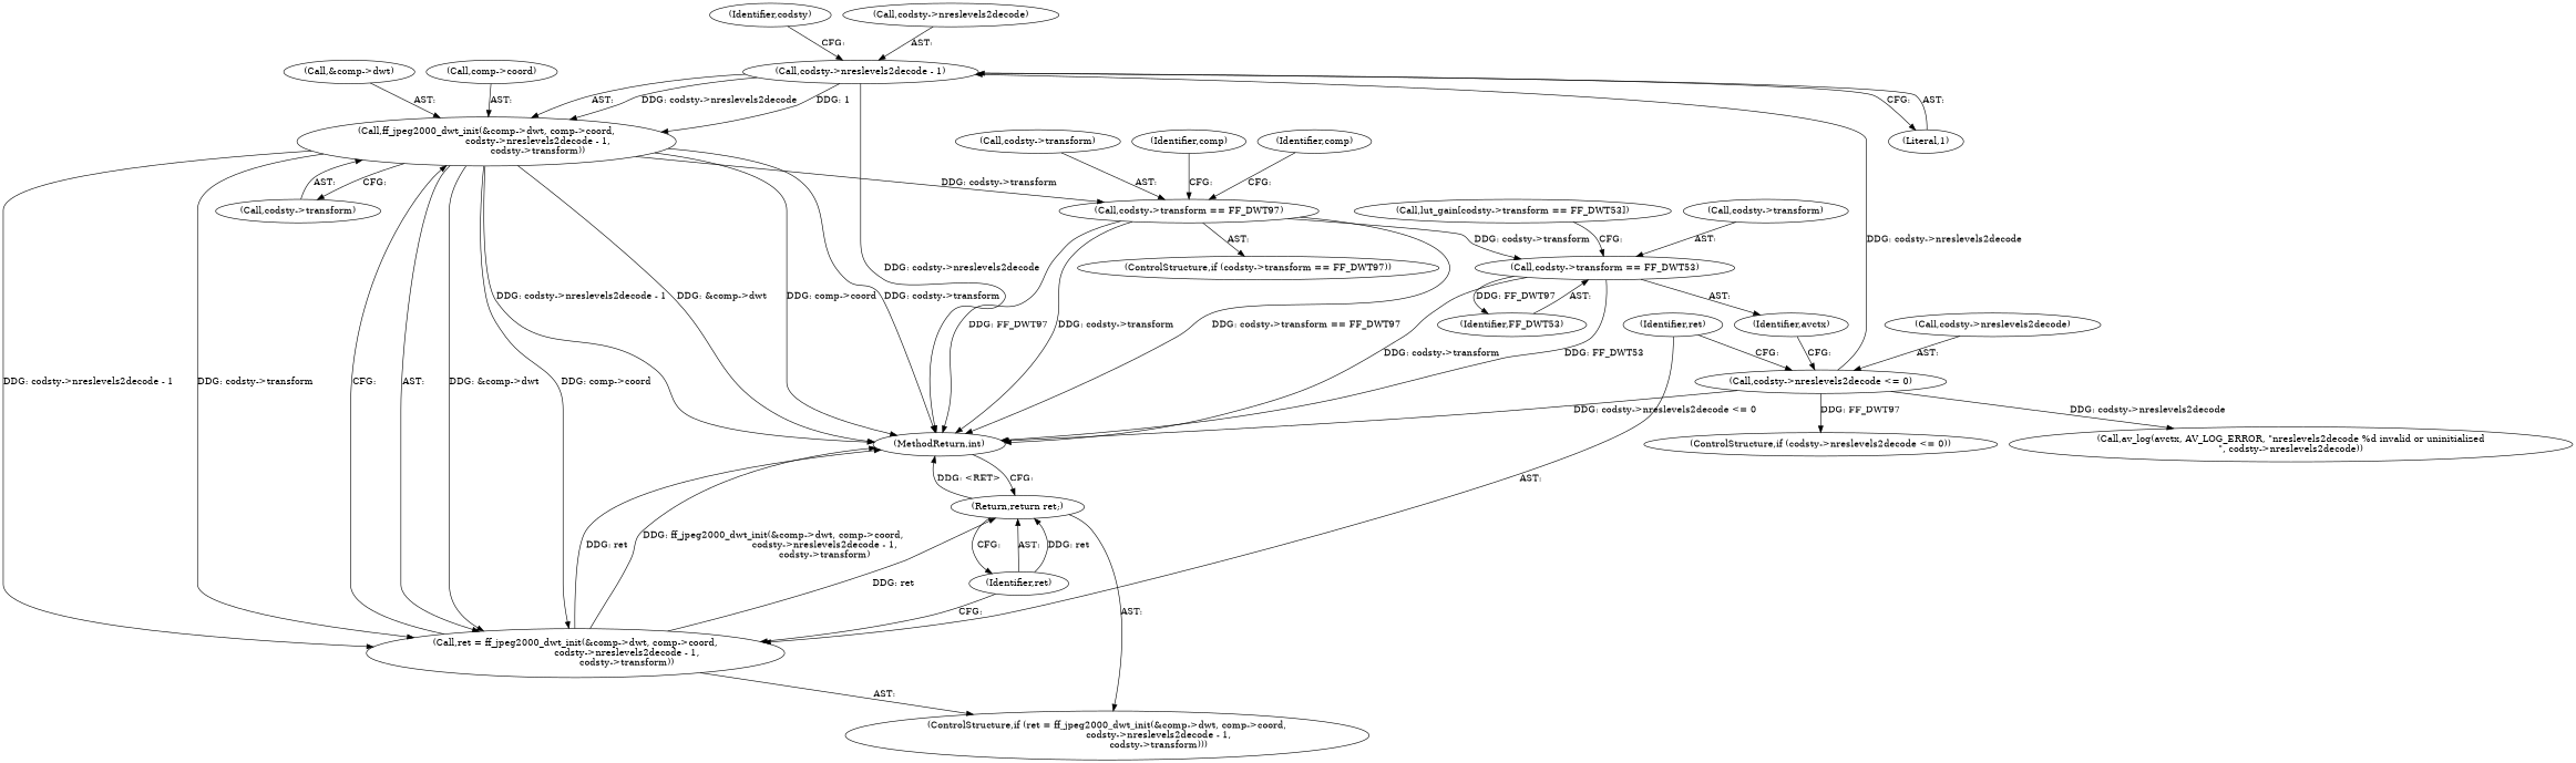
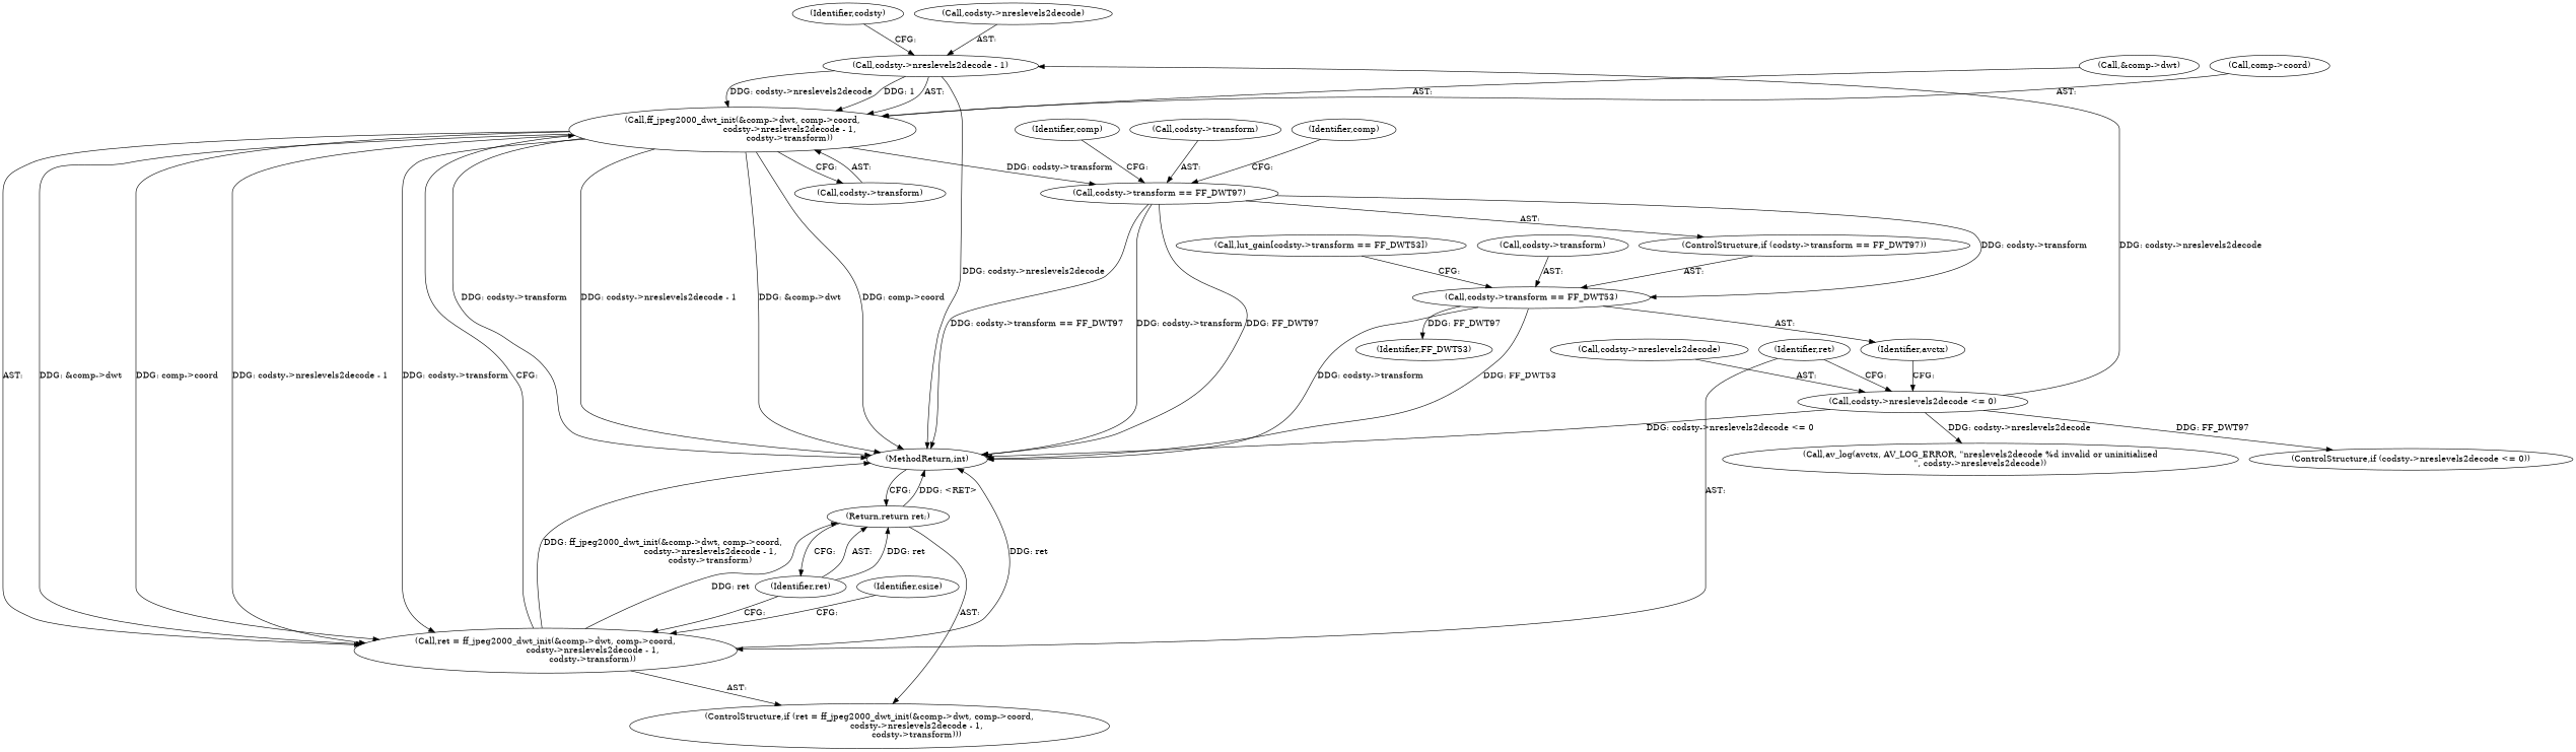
  digraph {
    n1 [label="(Call,codsty->nreslevels2decode - 1)"]
    n2 [label="(Call,ff_jpeg2000_dwt_init(&comp->dwt, comp->coord,\n                                   codsty->nreslevels2decode - 1,\n                                   codsty->transform))"]
    n3 [label="(MethodReturn,int)"]
-   n4 [label="(Literal,1)"]
    n5 [label="(Call,ret = ff_jpeg2000_dwt_init(&comp->dwt, comp->coord,\n                                   codsty->nreslevels2decode - 1,\n                                   codsty->transform))"]
    n6 [label="(Call,codsty->transform == FF_DWT97)"]
    n7 [label="(Call,codsty->transform)"]
    n8 [label="(Return,return ret;)"]
    n9 [label="(Call,codsty->nreslevels2decode <= 0)"]
    n10 [label="(Call,av_log(avctx, AV_LOG_ERROR, \"nreslevels2decode %d invalid or uninitialized\n\", codsty->nreslevels2decode))"]
    n11 [label="(ControlStructure,if (codsty->nreslevels2decode <= 0))"]
    n12 [label="(ControlStructure,if (ret = ff_jpeg2000_dwt_init(&comp->dwt, comp->coord,\n                                   codsty->nreslevels2decode - 1,\n                                   codsty->transform)))"]
    n13 [label="(Call,codsty->transform == FF_DWT53)"]
    n14 [label="(ControlStructure,if (codsty->transform == FF_DWT97))"]
    n15 [label="(Identifier,ret)"]
    n16 [label="(Identifier,FF_DWT53)"]
    n17 [label="(Identifier,avctx)"]
    n18 [label="(Call,lut_gain[codsty->transform == FF_DWT53])"]
    n19 [label="(Identifier,comp)"]
    n20 [label="(Identifier,comp)"]
    n21 [label="(Identifier,ret)"]
    n22 [label="(Call,codsty->nreslevels2decode)"]
    n23 [label="(Call,&comp->dwt)"]
    n24 [label="(Identifier,codsty)"]
    n25 [label="(Call,codsty->nreslevels2decode)"]
+   n26 [label="(Identifier,csize)"]
    n27 [label="(Call,comp->coord)"]
    n28 [label="(Call,codsty->transform)"]
    n29 [label="(Call,codsty->transform)"]
    n1 -> n2 [label="AST: "]
    n1 -> n2 [label="DDG: codsty->nreslevels2decode"]
    n1 -> n2 [label="DDG: 1"]
    n1 -> n3 [label="DDG: codsty->nreslevels2decode"]
-   n1 -> n4 [label="CFG: "]
    n2 -> n3 [label="DDG: codsty->transform"]
    n2 -> n3 [label="DDG: codsty->nreslevels2decode - 1"]
    n2 -> n3 [label="DDG: &comp->dwt"]
    n2 -> n3 [label="DDG: comp->coord"]
    n2 -> n5 [label="AST: "]
    n2 -> n5 [label="DDG: &comp->dwt"]
    n2 -> n5 [label="DDG: comp->coord"]
    n2 -> n5 [label="DDG: codsty->nreslevels2decode - 1"]
    n2 -> n5 [label="DDG: codsty->transform"]
    n2 -> n6 [label="DDG: codsty->transform"]
    n2 -> n7 [label="CFG: "]
    n3 -> n8 [label="CFG: "]
-   n4 -> n1 [label="AST: "]
    n5 -> n2 [label="CFG: "]
    n5 -> n3 [label="DDG: ff_jpeg2000_dwt_init(&comp->dwt, comp->coord,\n                                   codsty->nreslevels2decode - 1,\n                                   codsty->transform)"]
    n5 -> n3 [label="DDG: ret"]
    n5 -> n8 [label="DDG: ret"]
    n5 -> n12 [label="AST: "]
    n6 -> n3 [label="DDG: codsty->transform"]
    n6 -> n3 [label="DDG: FF_DWT97"]
    n6 -> n3 [label="DDG: codsty->transform == FF_DWT97"]
    n6 -> n13 [label="DDG: codsty->transform"]
    n6 -> n14 [label="AST: "]
    n7 -> n2 [label="AST: "]
    n8 -> n3 [label="DDG: <RET>"]
    n8 -> n12 [label="AST: "]
    n8 -> n15 [label="CFG: "]
    n9 -> n1 [label="DDG: codsty->nreslevels2decode"]
    n9 -> n3 [label="DDG: codsty->nreslevels2decode <= 0"]
    n9 -> n10 [label="DDG: codsty->nreslevels2decode"]
    n9 -> n11 [label="DDG: FF_DWT97"]
    n13 -> n3 [label="DDG: codsty->transform"]
    n13 -> n3 [label="DDG: FF_DWT53"]
    n13 -> n16 [label="DDG: FF_DWT97"]
    n13 -> n17 [label="AST: "]
    n15 -> n5 [label="CFG: "]
    n15 -> n8 [label="AST: "]
    n15 -> n8 [label="DDG: ret"]
-   n16 -> n13 [label="AST: "]
+   n14 -> n13 [label="AST: "]
    n17 -> n9 [label="CFG: "]
    n18 -> n13 [label="CFG: "]
    n19 -> n6 [label="CFG: "]
    n20 -> n6 [label="CFG: "]
    n21 -> n5 [label="AST: "]
    n21 -> n9 [label="CFG: "]
    n22 -> n9 [label="AST: "]
    n23 -> n2 [label="AST: "]
    n24 -> n1 [label="CFG: "]
    n25 -> n1 [label="AST: "]
+   n26 -> n5 [label="CFG: "]
    n27 -> n2 [label="AST: "]
    n28 -> n6 [label="AST: "]
    n29 -> n13 [label="AST: "]
  }
